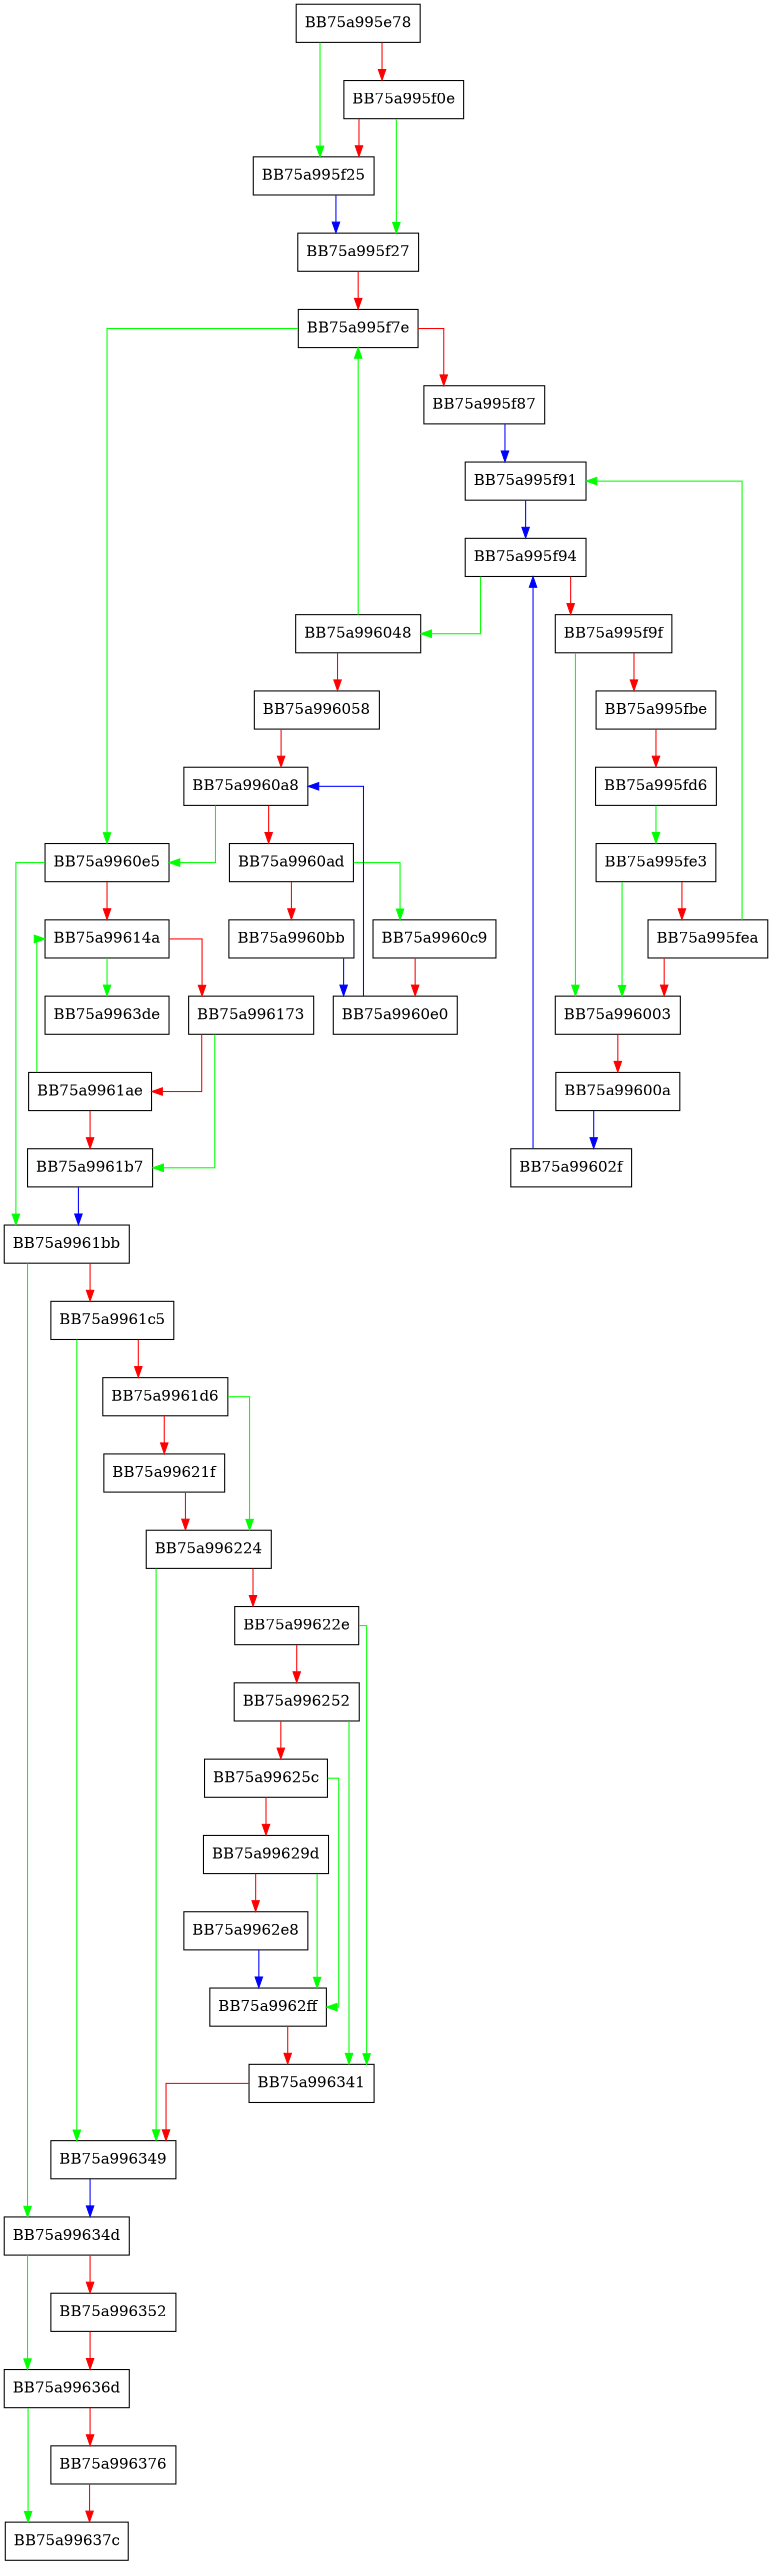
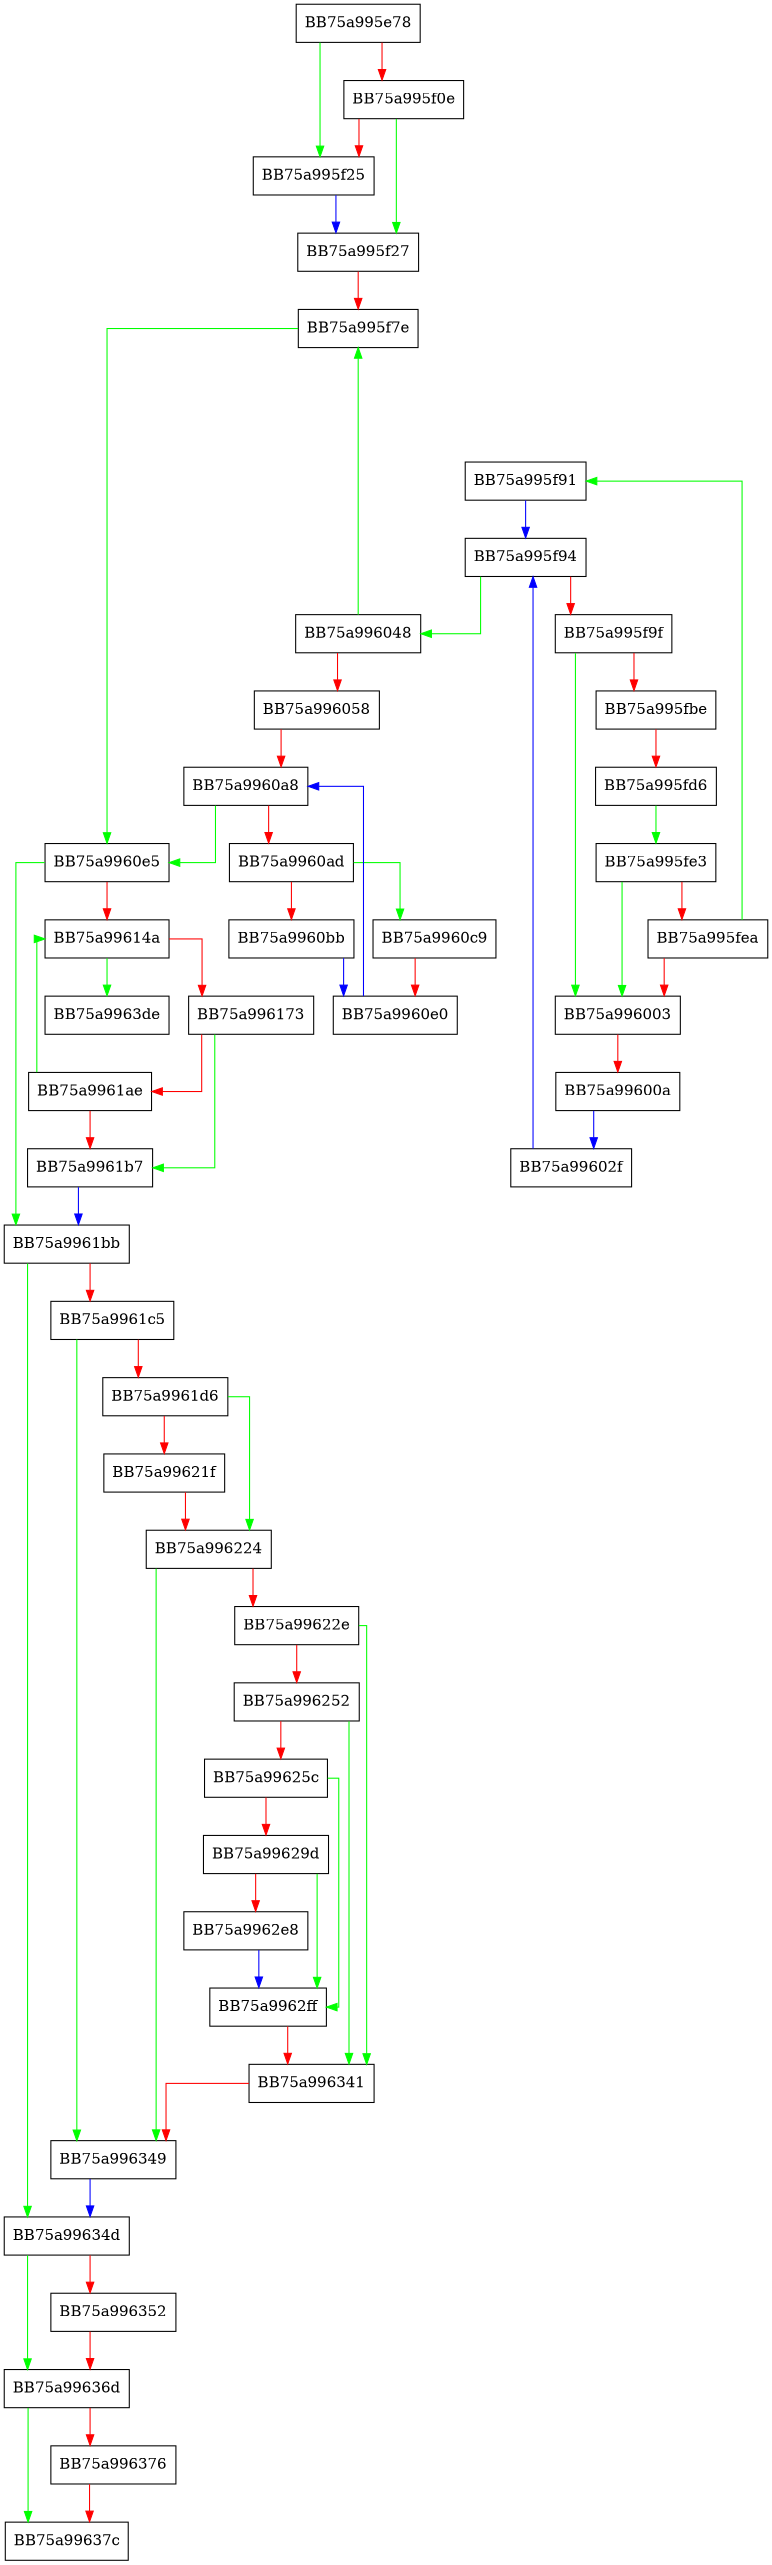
  digraph {
    splines=ortho
    node [shape=box]
    edge [color=red]
    BB75a995e78
    BB75a995f25
    BB75a995f0e
    BB75a995f27
    BB75a995f7e
    BB75a9960e5
-   BB75a995f87
    BB75a9961bb
    BB75a99614a
    BB75a995f91
    BB75a99634d
    BB75a9961c5
    BB75a9963de
    BB75a996173
    BB75a995f94
    BB75a996048
    BB75a995f9f
    BB75a996058
    BB75a996003
    BB75a995fbe
    BB75a9960a8
    BB75a99600a
    BB75a995fd6
    BB75a99602f
    BB75a995fe3
    BB75a995fea
    BB75a9960ad
    BB75a9960c9
    BB75a9960bb
    BB75a9960e0
    BB75a99636d
    BB75a996352
    BB75a996349
    BB75a9961d6
    BB75a9961b7
    BB75a9961ae
    BB75a99637c
    BB75a996376
    BB75a996224
    BB75a99621f
    BB75a99622e
    BB75a996341
    BB75a996252
    BB75a99625c
    BB75a9962ff
    BB75a99629d
    BB75a9962e8
    BB75a995e78 -> BB75a995f25 [color=green]
    BB75a995e78 -> BB75a995f0e
    BB75a995f25 -> BB75a995f27 [color=blue]
    BB75a995f0e -> BB75a995f25
    BB75a995f0e -> BB75a995f27 [color=green]
    BB75a995f27 -> BB75a995f7e
    BB75a995f7e -> BB75a9960e5 [color=green]
-   BB75a995f7e -> BB75a995f87
    BB75a9960e5 -> BB75a9961bb [color=green]
    BB75a9960e5 -> BB75a99614a
-   BB75a995f87 -> BB75a995f91 [color=blue]
    BB75a9961bb -> BB75a99634d [color=green]
    BB75a9961bb -> BB75a9961c5
    BB75a99614a -> BB75a9963de [color=green]
    BB75a99614a -> BB75a996173
    BB75a995f91 -> BB75a995f94 [color=blue]
    BB75a99634d -> BB75a99636d [color=green]
    BB75a99634d -> BB75a996352
    BB75a9961c5 -> BB75a996349 [color=green]
    BB75a9961c5 -> BB75a9961d6
    BB75a996173 -> BB75a9961b7 [color=green]
    BB75a996173 -> BB75a9961ae
    BB75a995f94 -> BB75a996048 [color=green]
    BB75a995f94 -> BB75a995f9f
    BB75a996048 -> BB75a995f7e [color=green]
    BB75a996048 -> BB75a996058
    BB75a995f9f -> BB75a996003 [color=green]
    BB75a995f9f -> BB75a995fbe
    BB75a996058 -> BB75a9960a8
    BB75a996003 -> BB75a99600a
    BB75a995fbe -> BB75a995fd6
    BB75a9960a8 -> BB75a9960e5 [color=green]
    BB75a9960a8 -> BB75a9960ad
    BB75a99600a -> BB75a99602f [color=blue]
    BB75a995fd6 -> BB75a995fe3 [color=green]
    BB75a99602f -> BB75a995f94 [color=blue]
    BB75a995fe3 -> BB75a996003 [color=green]
    BB75a995fe3 -> BB75a995fea
    BB75a995fea -> BB75a995f91 [color=green]
    BB75a995fea -> BB75a996003
    BB75a9960ad -> BB75a9960c9 [color=green]
    BB75a9960ad -> BB75a9960bb
    BB75a9960c9 -> BB75a9960e0
    BB75a9960bb -> BB75a9960e0 [color=blue]
    BB75a9960e0 -> BB75a9960a8 [color=blue]
    BB75a99636d -> BB75a99637c [color=green]
    BB75a99636d -> BB75a996376
    BB75a996352 -> BB75a99636d
    BB75a996349 -> BB75a99634d [color=blue]
    BB75a9961d6 -> BB75a996224 [color=green]
    BB75a9961d6 -> BB75a99621f
    BB75a9961b7 -> BB75a9961bb [color=blue]
    BB75a9961ae -> BB75a99614a [color=green]
    BB75a9961ae -> BB75a9961b7
    BB75a996376 -> BB75a99637c
    BB75a996224 -> BB75a996349 [color=green]
    BB75a996224 -> BB75a99622e
    BB75a99621f -> BB75a996224
    BB75a99622e -> BB75a996341 [color=green]
    BB75a99622e -> BB75a996252
    BB75a996341 -> BB75a996349
    BB75a996252 -> BB75a996341 [color=green]
    BB75a996252 -> BB75a99625c
    BB75a99625c -> BB75a9962ff [color=green]
    BB75a99625c -> BB75a99629d
    BB75a9962ff -> BB75a996341
    BB75a99629d -> BB75a9962ff [color=green]
    BB75a99629d -> BB75a9962e8
    BB75a9962e8 -> BB75a9962ff [color=blue]
  }
